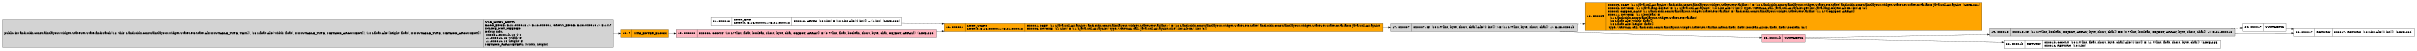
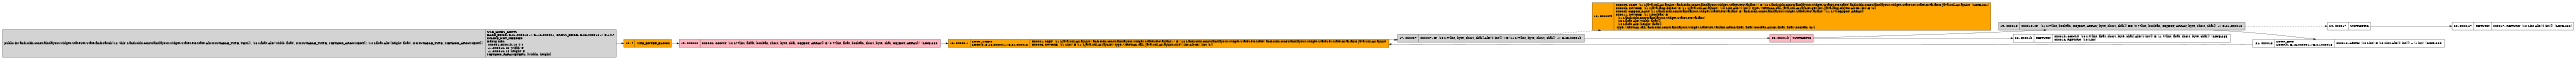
  digraph {
    rankdir=LR
    node [fillcolor=white shape=record style=filled]
    n1 [fillcolor=orange label="{13\:\ ?|MTH_ENTER_BLOCK\l}"]
    n2 [fillcolor=lightpink label="{15\:\ 0x0000|0x0000: CONST  (r0 I:??[int, float, boolean, short, byte, char, OBJECT, ARRAY]) = (0 ??[int, float, boolean, short, byte, char, OBJECT, ARRAY])  (LINE:280)\l}"]
    n3 [fillcolor=orange label="{16\:\ 0x0001|LOOP_START\lLOOP:0: B:16:0x0001\-\>B:21:0x0018\l|0x0001: IGET  (r1 I:java.util.ArrayList\<androidx.constraintlayout.widget.StateSet$Variant\>) = (r2 I:androidx.constraintlayout.widget.StateSet$State) androidx.constraintlayout.widget.StateSet.State.mVariants java.util.ArrayList \l0x0003: INVOKE  (r1 I:int) = (r1 I:java.util.ArrayList) type: VIRTUAL call: java.util.ArrayList.size():int A[MD:():int (c)]\l}"]
    n4 [fillcolor=lightgrey label="{17\:\ 0x0007|0x0007: IF  (r0 I:??[int, byte, short, char] A[D('i' int)]) \>= (r1 I:??[int, byte, short, char])  \-\> B:25:0x001b \l}"]
    n5 [fillcolor=orange label="{18\:\ 0x0009|0x0009: IGET  (r1 I:java.util.ArrayList\<androidx.constraintlayout.widget.StateSet$Variant\>) = (r2 I:androidx.constraintlayout.widget.StateSet$State) androidx.constraintlayout.widget.StateSet.State.mVariants java.util.ArrayList  (LINE:281)\l0x000b: INVOKE  (r1 I:java.lang.Object) = (r1 I:java.util.ArrayList), (r0 I:int A[D('i' int)]) type: VIRTUAL call: java.util.ArrayList.get(int):java.lang.Object A[MD:(int):E (c)]\l0x000f: CHECK_CAST (r1 I:androidx.constraintlayout.widget.StateSet$Variant) = (androidx.constraintlayout.widget.StateSet$Variant) (r1 I:??[OBJECT, ARRAY]) \l0x0011: INVOKE  (r1 I:boolean) = \l  (r1 I:androidx.constraintlayout.widget.StateSet$Variant)\l  (r3 I:float A[D('width' float)])\l  (r4 I:float A[D('height' float)])\l type: VIRTUAL call: androidx.constraintlayout.widget.StateSet.Variant.match(float, float):boolean A[MD:(float, float):boolean (m)]\l}"]
    n6 [fillcolor=lightpink label="{25\:\ 0x001b|SYNTHETIC\l}"]
    n7 [fillcolor=lightgrey label="{19\:\ 0x0015|0x0015: IF  (r1 I:??[int, boolean, OBJECT, ARRAY, byte, short, char]) == (0 ??[int, boolean, OBJECT, ARRAY, byte, short, char])  \-\> B:21:0x0018 \l}"]
    n8 [label="{22\:\ 0x001b|RETURN\l|0x001b: CONST  (r0 I:??[int, float, short, byte, char] A[D('i' int)]) = (\-1 ??[int, float, short, byte, char])  (LINE:285)\l0x001c: RETURN  (r0 I:int) \l}"]
    n9 [label="{21\:\ 0x0018|LOOP_END\lLOOP:0: B:16:0x0001\-\>B:21:0x0018\l|0x0018: ARITH  (r0 I:int) = (r0 I:int A[D('i' int)]) + (1 int)  (LINE:280)\l}"]
    n10 [label="{24\:\ 0x0017|SYNTHETIC\l}"]
    n11 [label="{20\:\ 0x0017|RETURN\l|0x0017: RETURN  (r0 I:int A[D('i' int)])  (LINE:282)\l}"]
    n12 [fillcolor=lightgrey label="{public int androidx.constraintlayout.widget.StateSet.State.findMatch((r2 'this' I:androidx.constraintlayout.widget.StateSet$State A[IMMUTABLE_TYPE, THIS]), (r3 I:float A[D('width' float), IMMUTABLE_TYPE, METHOD_ARGUMENT]), (r4 I:float A[D('height' float), IMMUTABLE_TYPE, METHOD_ARGUMENT]))  | USE_LINES_HINTS\lBACK_EDGE: B:21:0x0018 \-\> B:16:0x0001, CROSS_EDGE: B:23:0x001c \-\> B:14:?\lINLINE_NOT_NEEDED\lDebug Info:\l  0x0001\-0x001b: r0 'i' I\l  \-1 \-0x001c: r3 'width' F\l  \-1 \-0x001c: r4 'height' F\lMETHOD_PARAMETERS: [width, height]\l}"]
    n1 -> n2
    n2 -> n3
    n3 -> n4
    n4 -> n5 [style=dashed]
    n4 -> n6
    n6 -> n7
    n6 -> n8
-   n7 -> n11
+   n7 -> n9
    n7 -> n10 [style=dashed]
    n9 -> n3
    n10 -> n11
    n12 -> n1
  }
